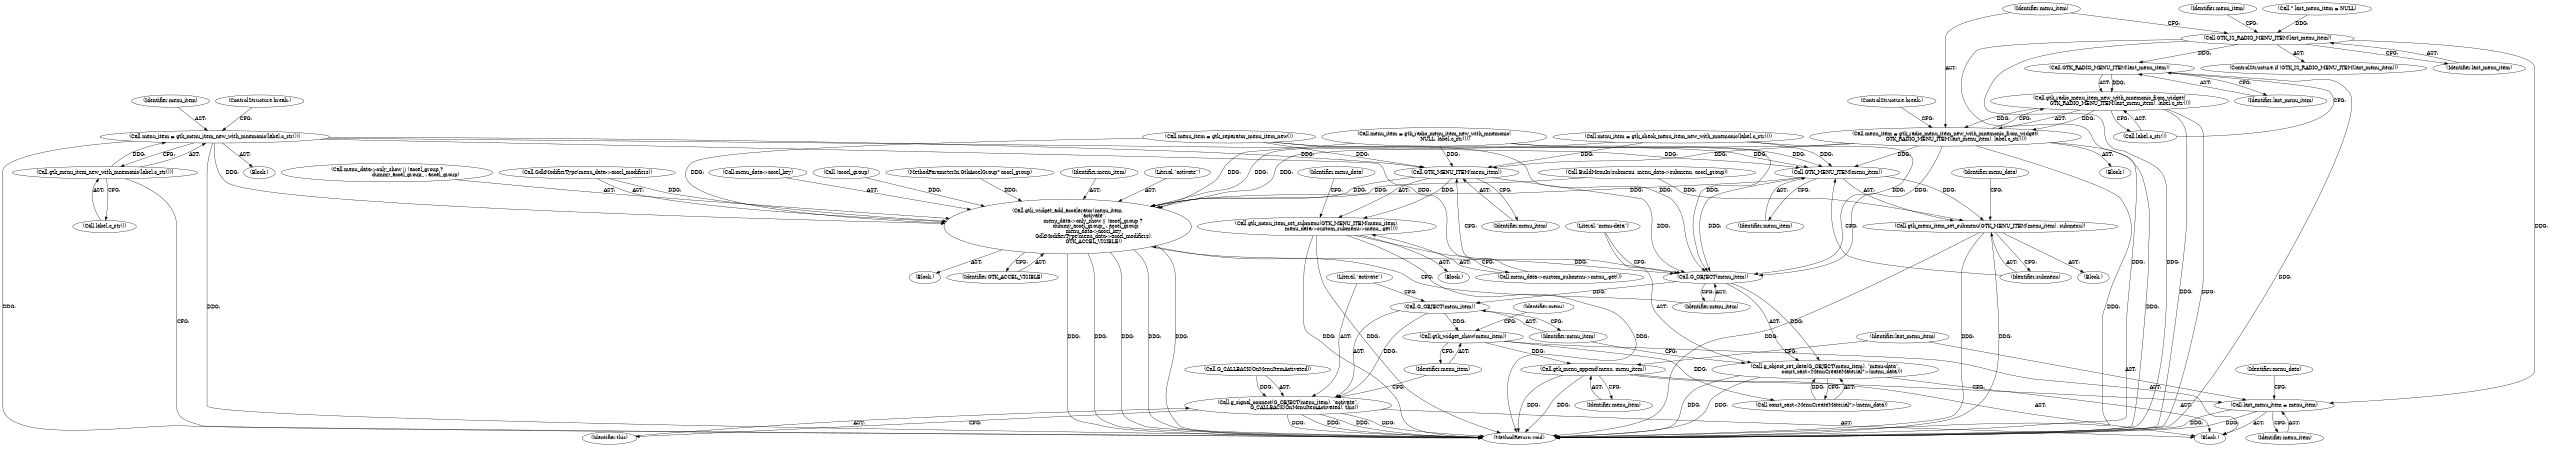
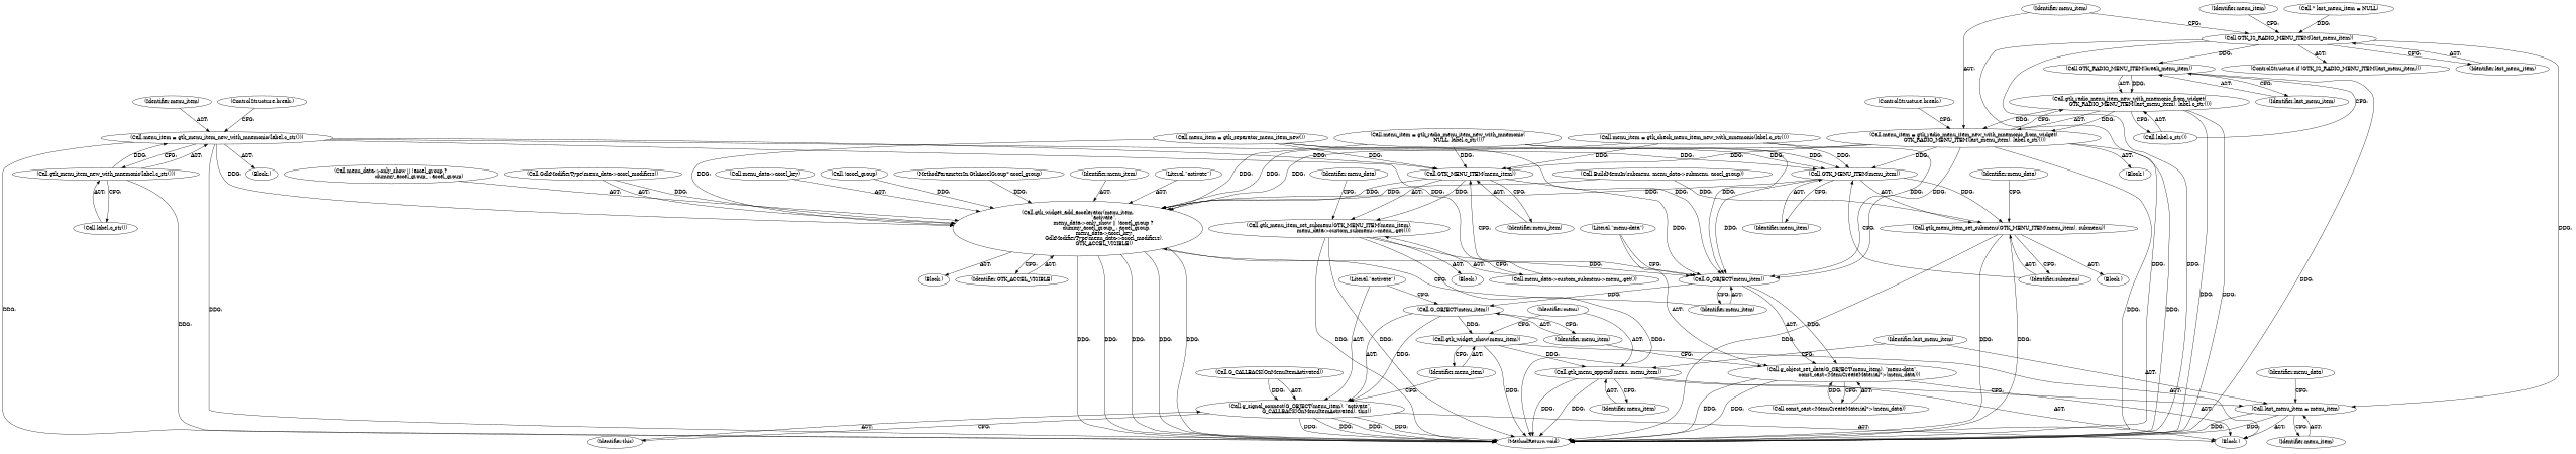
  digraph {
    n1 [label="(Call,menu_item = gtk_menu_item_new_with_mnemonic(label.c_str()))"]
    n2 [label="(Call,gtk_menu_item_new_with_mnemonic(label.c_str()))"]
    n3 [label="(Call,GTK_MENU_ITEM(menu_item))"]
    n4 [label="(Call,gtk_widget_add_accelerator(menu_item,\n                                  \"activate\",\n                                 menu_data->only_show || !accel_group ?\n                                     dummy_accel_group_ : accel_group,\n                                  menu_data->accel_key,\n                                  GdkModifierType(menu_data->accel_modifiers),\n                                  GTK_ACCEL_VISIBLE))"]
    n5 [label="(Call,G_OBJECT(menu_item))"]
    n6 [label="(Call,GTK_MENU_ITEM(menu_item))"]
    n7 [label="(Block,)"]
    n8 [label="(MethodReturn,void)"]
    n9 [label="(Call,label.c_str())"]
    n10 [label="(Call,gtk_menu_item_set_submenu(GTK_MENU_ITEM(menu_item), submenu))"]
    n11 [label="(Identifier,menu_item)"]
    n12 [label="(Block,)"]
    n13 [label="(Identifier,GTK_ACCEL_VISIBLE)"]
    n14 [label="(Call,g_object_set_data(G_OBJECT(menu_item), \"menu-data\",\n                      const_cast<MenuCreateMaterial*>(menu_data)))"]
    n15 [label="(Call,G_OBJECT(menu_item))"]
    n16 [label="(Identifier,menu_item)"]
    n17 [label="(Call,gtk_menu_item_set_submenu(GTK_MENU_ITEM(menu_item),\n                                menu_data->custom_submenu->menu_.get()))"]
    n18 [label="(Identifier,menu_item)"]
    n19 [label="(Identifier,submenu)"]
    n20 [label="(Block,)"]
    n21 [label="(Call,const_cast<MenuCreateMaterial*>(menu_data))"]
    n22 [label="(Block,)"]
    n23 [label="(Call,g_signal_connect(G_OBJECT(menu_item), \"activate\",\n                     G_CALLBACK(OnMenuItemActivated), this))"]
    n24 [label="(Call,gtk_widget_show(menu_item))"]
    n25 [label="(Identifier,menu_item)"]
    n26 [label="(Identifier,this)"]
    n27 [label="(Call,gtk_menu_append(menu, menu_item))"]
    n28 [label="(Identifier,menu_item)"]
    n29 [label="(Call,last_menu_item = menu_item)"]
    n30 [label="(Identifier,menu_item)"]
    n31 [label="(Identifier,menu_item)"]
    n32 [label="(Call,GTK_IS_RADIO_MENU_ITEM(last_menu_item))"]
-   n33 [label="(Call,GTK_RADIO_MENU_ITEM(last_menu_item))"]
+   n33 [label="(Call,GTK_RADIO_MENU_ITEM(break_menu_item))"]
    n34 [label="(ControlStructure,if (GTK_IS_RADIO_MENU_ITEM(last_menu_item)))"]
    n35 [label="(Identifier,last_menu_item)"]
    n36 [label="(Call,gtk_radio_menu_item_new_with_mnemonic_from_widget(\n              GTK_RADIO_MENU_ITEM(last_menu_item), label.c_str()))"]
    n37 [label="(Identifier,last_menu_item)"]
    n38 [label="(Call,menu_item = gtk_radio_menu_item_new_with_mnemonic_from_widget(\n              GTK_RADIO_MENU_ITEM(last_menu_item), label.c_str()))"]
    n39 [label="(Call,label.c_str())"]
    n40 [label="(Block,)"]
    n41 [label="(Call,menu_data->custom_submenu->menu_.get())"]
    n42 [label="(Block,)"]
    n43 [label="(Identifier,menu)"]
    n44 [label="(Identifier,menu_item)"]
    n45 [label="(Literal,\"activate\")"]
    n46 [label="(Call,menu_item = gtk_separator_menu_item_new())"]
    n47 [label="(Identifier,last_menu_item)"]
    n48 [label="(Call,menu_item = gtk_radio_menu_item_new_with_mnemonic(\n              NULL, label.c_str()))"]
    n49 [label="(Call,menu_data->only_show || !accel_group ?\n                                     dummy_accel_group_ : accel_group)"]
    n50 [label="(Literal,\"menu-data\")"]
    n51 [label="(ControlStructure,break;)"]
    n52 [label="(Call,G_CALLBACK(OnMenuItemActivated))"]
    n53 [label="(ControlStructure,break;)"]
    n54 [label="(Call,GdkModifierType(menu_data->accel_modifiers))"]
    n55 [label="(Identifier,menu_item)"]
    n56 [label="(Identifier,menu_item)"]
    n57 [label="(Call,* last_menu_item = NULL)"]
    n58 [label="(Identifier,menu_data)"]
    n59 [label="(Call,menu_data->accel_key)"]
    n60 [label="(Call,BuildMenuIn(submenu, menu_data->submenu, accel_group))"]
    n61 [label="(Call,!accel_group)"]
    n62 [label="(Identifier,menu_item)"]
    n63 [label="(MethodParameterIn,GtkAccelGroup* accel_group)"]
    n64 [label="(Identifier,menu_data)"]
    n65 [label="(Call,menu_item = gtk_check_menu_item_new_with_mnemonic(label.c_str()))"]
    n66 [label="(Literal,\"activate\")"]
    n67 [label="(Identifier,menu_data)"]
    n1 -> n2 [label="CFG: "]
    n1 -> n3 [label="DDG: "]
    n1 -> n4 [label="DDG: "]
    n1 -> n5 [label="DDG: "]
    n1 -> n6 [label="DDG: "]
    n1 -> n7 [label="AST: "]
    n1 -> n8 [label="DDG: "]
    n1 -> n8 [label="DDG: "]
    n2 -> n1 [label="AST: "]
    n2 -> n1 [label="DDG: "]
-   n2 -> n8 [label="CFG: "]
+   n2 -> n8 [label="DDG: "]
    n2 -> n9 [label="CFG: "]
    n3 -> n4 [label="DDG: "]
    n3 -> n5 [label="DDG: "]
    n3 -> n10 [label="AST: "]
    n3 -> n10 [label="DDG: "]
    n3 -> n11 [label="CFG: "]
    n4 -> n5 [label="DDG: "]
    n4 -> n8 [label="DDG: "]
    n4 -> n8 [label="DDG: "]
    n4 -> n8 [label="DDG: "]
    n4 -> n8 [label="DDG: "]
    n4 -> n8 [label="DDG: "]
    n4 -> n12 [label="AST: "]
    n4 -> n13 [label="CFG: "]
    n5 -> n14 [label="AST: "]
    n5 -> n14 [label="DDG: "]
    n5 -> n15 [label="DDG: "]
    n5 -> n16 [label="CFG: "]
    n6 -> n4 [label="DDG: "]
    n6 -> n5 [label="DDG: "]
    n6 -> n17 [label="AST: "]
    n6 -> n17 [label="DDG: "]
    n6 -> n18 [label="CFG: "]
    n9 -> n2 [label="AST: "]
    n10 -> n8 [label="DDG: "]
    n10 -> n8 [label="DDG: "]
    n10 -> n8 [label="DDG: "]
    n10 -> n19 [label="CFG: "]
    n10 -> n20 [label="AST: "]
    n11 -> n3 [label="AST: "]
    n13 -> n4 [label="AST: "]
    n14 -> n8 [label="DDG: "]
    n14 -> n8 [label="DDG: "]
    n14 -> n21 [label="CFG: "]
    n14 -> n22 [label="AST: "]
    n15 -> n23 [label="AST: "]
    n15 -> n23 [label="DDG: "]
    n15 -> n24 [label="DDG: "]
    n15 -> n25 [label="CFG: "]
    n16 -> n4 [label="CFG: "]
    n16 -> n5 [label="AST: "]
    n17 -> n8 [label="DDG: "]
    n17 -> n8 [label="DDG: "]
    n17 -> n8 [label="DDG: "]
    n17 -> n41 [label="CFG: "]
    n17 -> n42 [label="AST: "]
    n18 -> n6 [label="AST: "]
    n19 -> n3 [label="CFG: "]
    n19 -> n10 [label="AST: "]
    n21 -> n14 [label="AST: "]
    n21 -> n14 [label="DDG: "]
    n23 -> n8 [label="DDG: "]
    n23 -> n8 [label="DDG: "]
    n23 -> n8 [label="DDG: "]
    n23 -> n8 [label="DDG: "]
    n23 -> n22 [label="AST: "]
    n23 -> n26 [label="CFG: "]
-   n24 -> n21 [label="DDG: "]
+   n24 -> n8 [label="DDG: "]
    n24 -> n22 [label="AST: "]
    n24 -> n27 [label="DDG: "]
    n24 -> n28 [label="CFG: "]
    n25 -> n14 [label="CFG: "]
    n25 -> n15 [label="AST: "]
    n26 -> n23 [label="AST: "]
    n27 -> n8 [label="DDG: "]
    n27 -> n8 [label="DDG: "]
    n27 -> n22 [label="AST: "]
    n27 -> n29 [label="CFG: "]
    n27 -> n30 [label="CFG: "]
    n28 -> n23 [label="CFG: "]
    n28 -> n24 [label="AST: "]
    n29 -> n8 [label="DDG: "]
    n29 -> n8 [label="DDG: "]
    n29 -> n22 [label="AST: "]
    n29 -> n31 [label="CFG: "]
    n30 -> n27 [label="AST: "]
    n31 -> n29 [label="AST: "]
    n32 -> n8 [label="DDG: "]
    n32 -> n8 [label="DDG: "]
    n32 -> n29 [label="DDG: "]
    n32 -> n33 [label="DDG: "]
    n32 -> n34 [label="AST: "]
    n32 -> n35 [label="CFG: "]
    n33 -> n8 [label="DDG: "]
    n33 -> n36 [label="AST: "]
    n33 -> n36 [label="DDG: "]
    n33 -> n37 [label="CFG: "]
    n35 -> n32 [label="AST: "]
    n36 -> n8 [label="DDG: "]
    n36 -> n8 [label="DDG: "]
    n36 -> n38 [label="AST: "]
    n36 -> n38 [label="DDG: "]
    n36 -> n38 [label="DDG: "]
    n36 -> n39 [label="CFG: "]
    n37 -> n33 [label="AST: "]
    n38 -> n3 [label="DDG: "]
    n38 -> n4 [label="DDG: "]
    n38 -> n5 [label="DDG: "]
    n38 -> n6 [label="DDG: "]
    n38 -> n8 [label="DDG: "]
    n38 -> n8 [label="DDG: "]
    n38 -> n36 [label="CFG: "]
    n38 -> n40 [label="AST: "]
    n39 -> n33 [label="CFG: "]
    n39 -> n36 [label="AST: "]
    n41 -> n6 [label="CFG: "]
    n41 -> n17 [label="AST: "]
    n43 -> n24 [label="CFG: "]
+   n43 -> n27 [label="AST: "]
    n44 -> n4 [label="AST: "]
    n45 -> n4 [label="AST: "]
    n46 -> n3 [label="DDG: "]
    n46 -> n4 [label="DDG: "]
    n46 -> n5 [label="DDG: "]
    n46 -> n6 [label="DDG: "]
    n47 -> n27 [label="CFG: "]
    n47 -> n29 [label="AST: "]
    n48 -> n3 [label="DDG: "]
    n48 -> n4 [label="DDG: "]
    n48 -> n5 [label="DDG: "]
    n48 -> n6 [label="DDG: "]
    n49 -> n4 [label="AST: "]
    n50 -> n5 [label="CFG: "]
    n50 -> n14 [label="AST: "]
    n51 -> n1 [label="CFG: "]
    n52 -> n23 [label="AST: "]
    n52 -> n23 [label="DDG: "]
    n53 -> n38 [label="CFG: "]
    n54 -> n4 [label="AST: "]
    n54 -> n4 [label="DDG: "]
    n55 -> n32 [label="CFG: "]
    n55 -> n38 [label="AST: "]
    n56 -> n32 [label="CFG: "]
    n57 -> n32 [label="DDG: "]
    n58 -> n29 [label="CFG: "]
    n59 -> n4 [label="AST: "]
    n60 -> n4 [label="DDG: "]
    n60 -> n10 [label="DDG: "]
    n61 -> n4 [label="DDG: "]
    n62 -> n1 [label="AST: "]
    n63 -> n4 [label="DDG: "]
    n64 -> n17 [label="CFG: "]
    n65 -> n3 [label="DDG: "]
    n65 -> n4 [label="DDG: "]
    n65 -> n5 [label="DDG: "]
    n65 -> n6 [label="DDG: "]
    n66 -> n15 [label="CFG: "]
    n66 -> n23 [label="AST: "]
    n67 -> n10 [label="CFG: "]
  }
